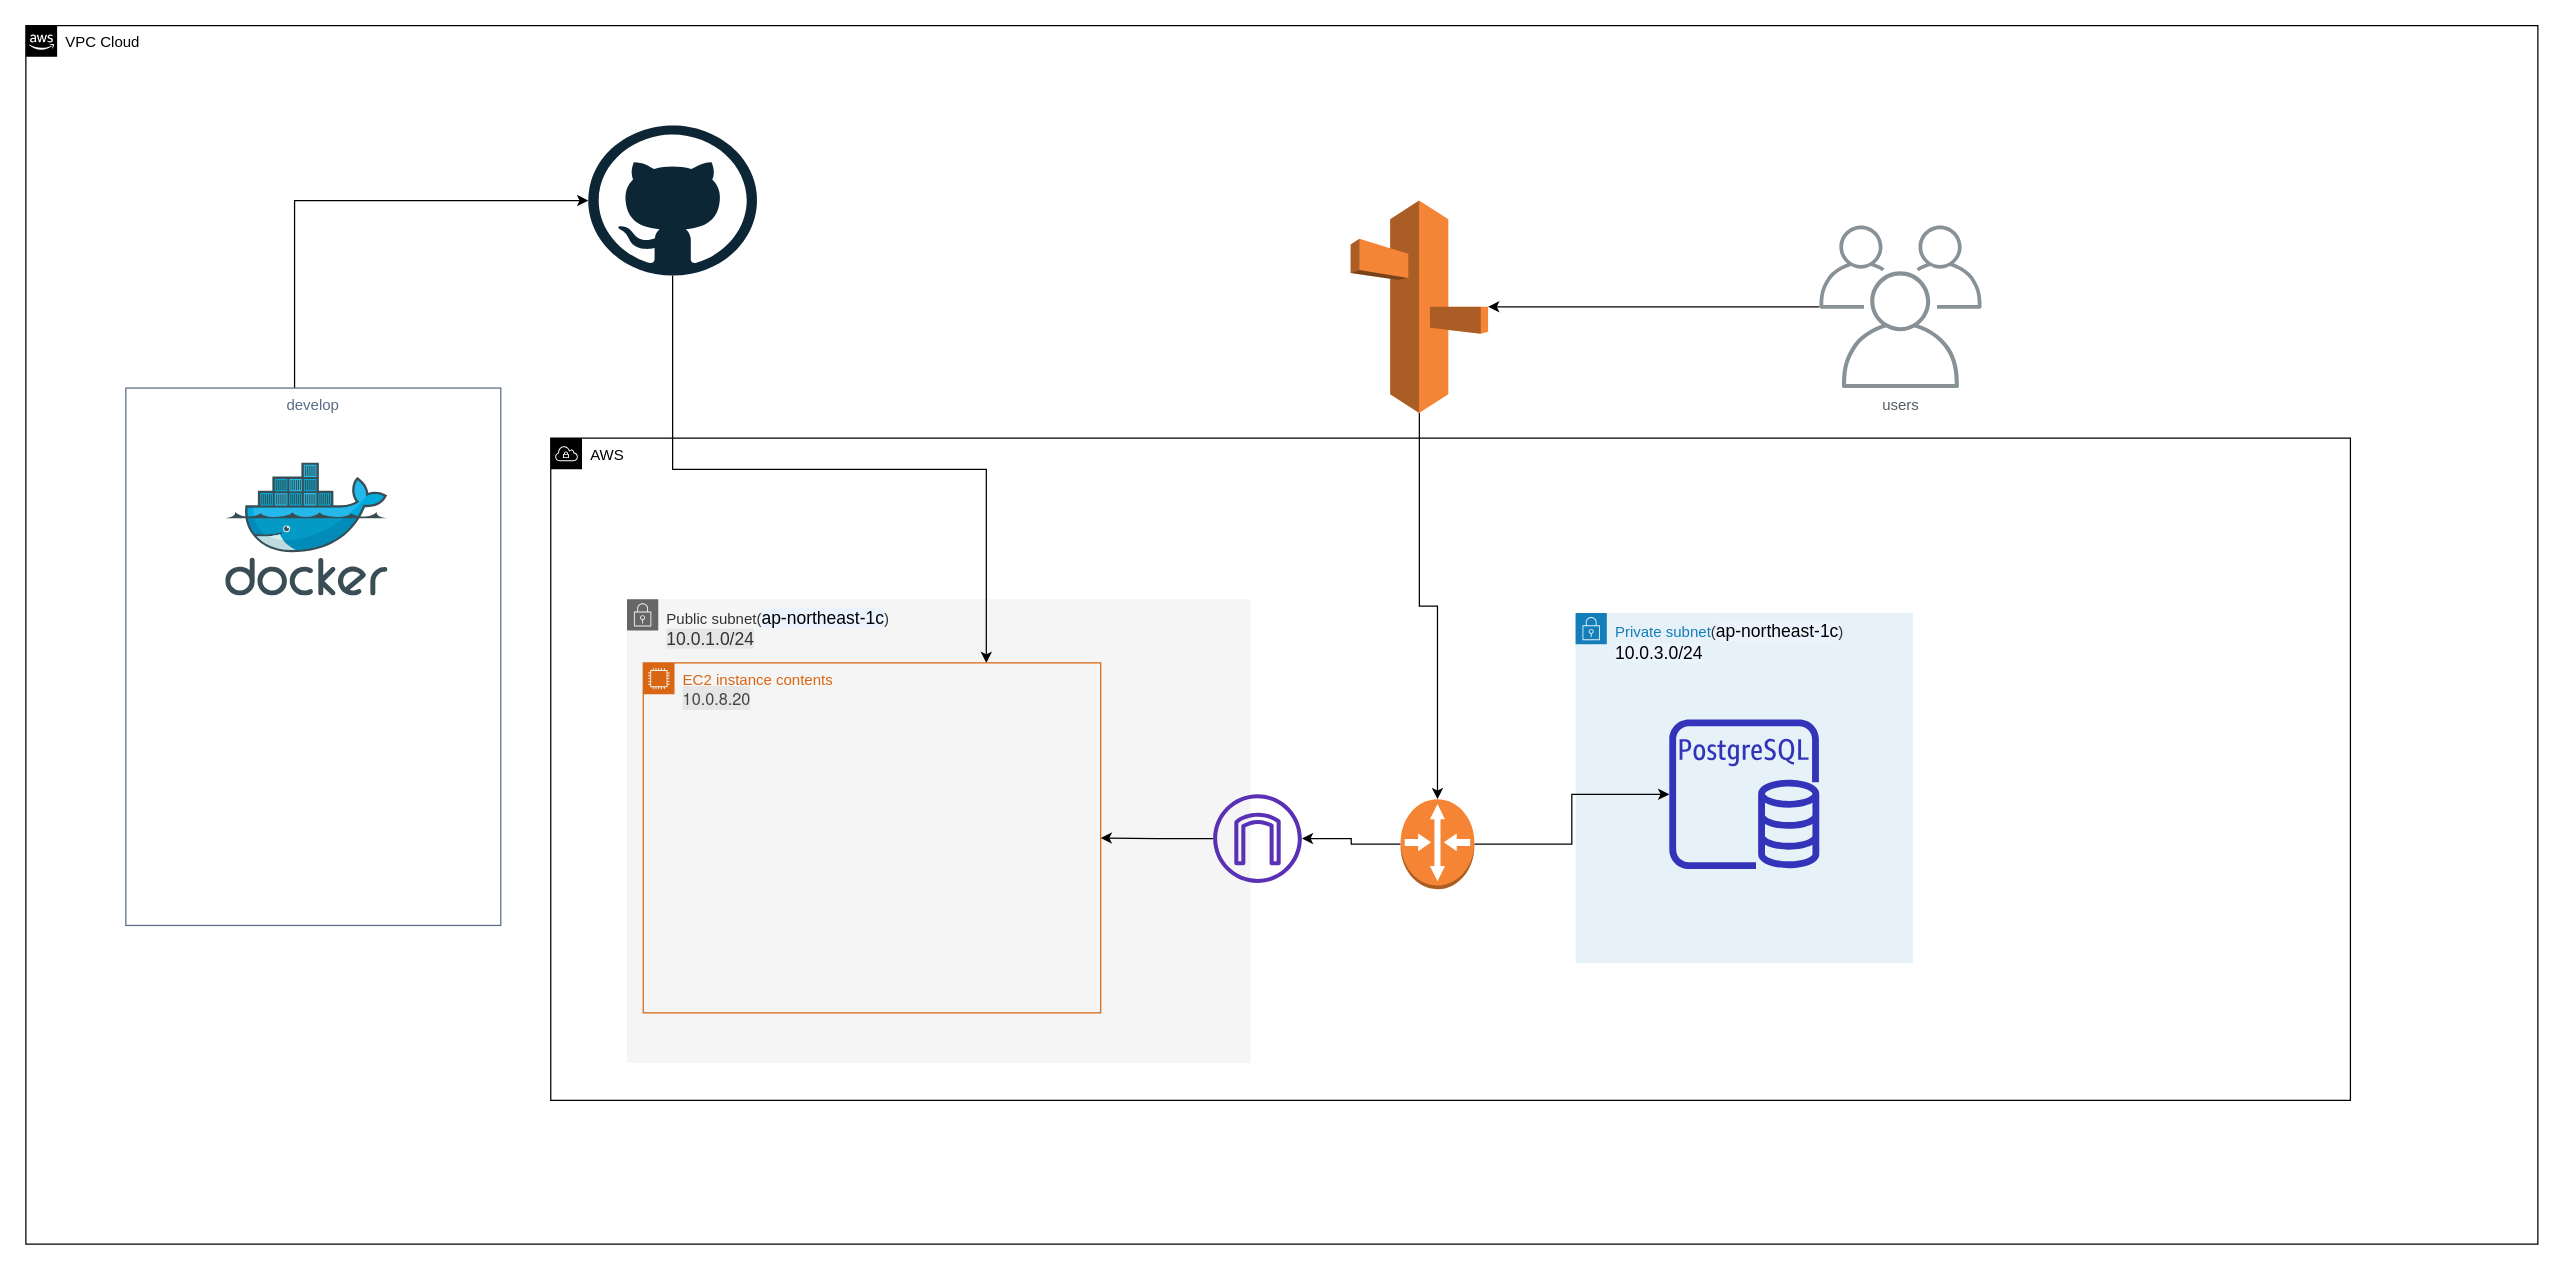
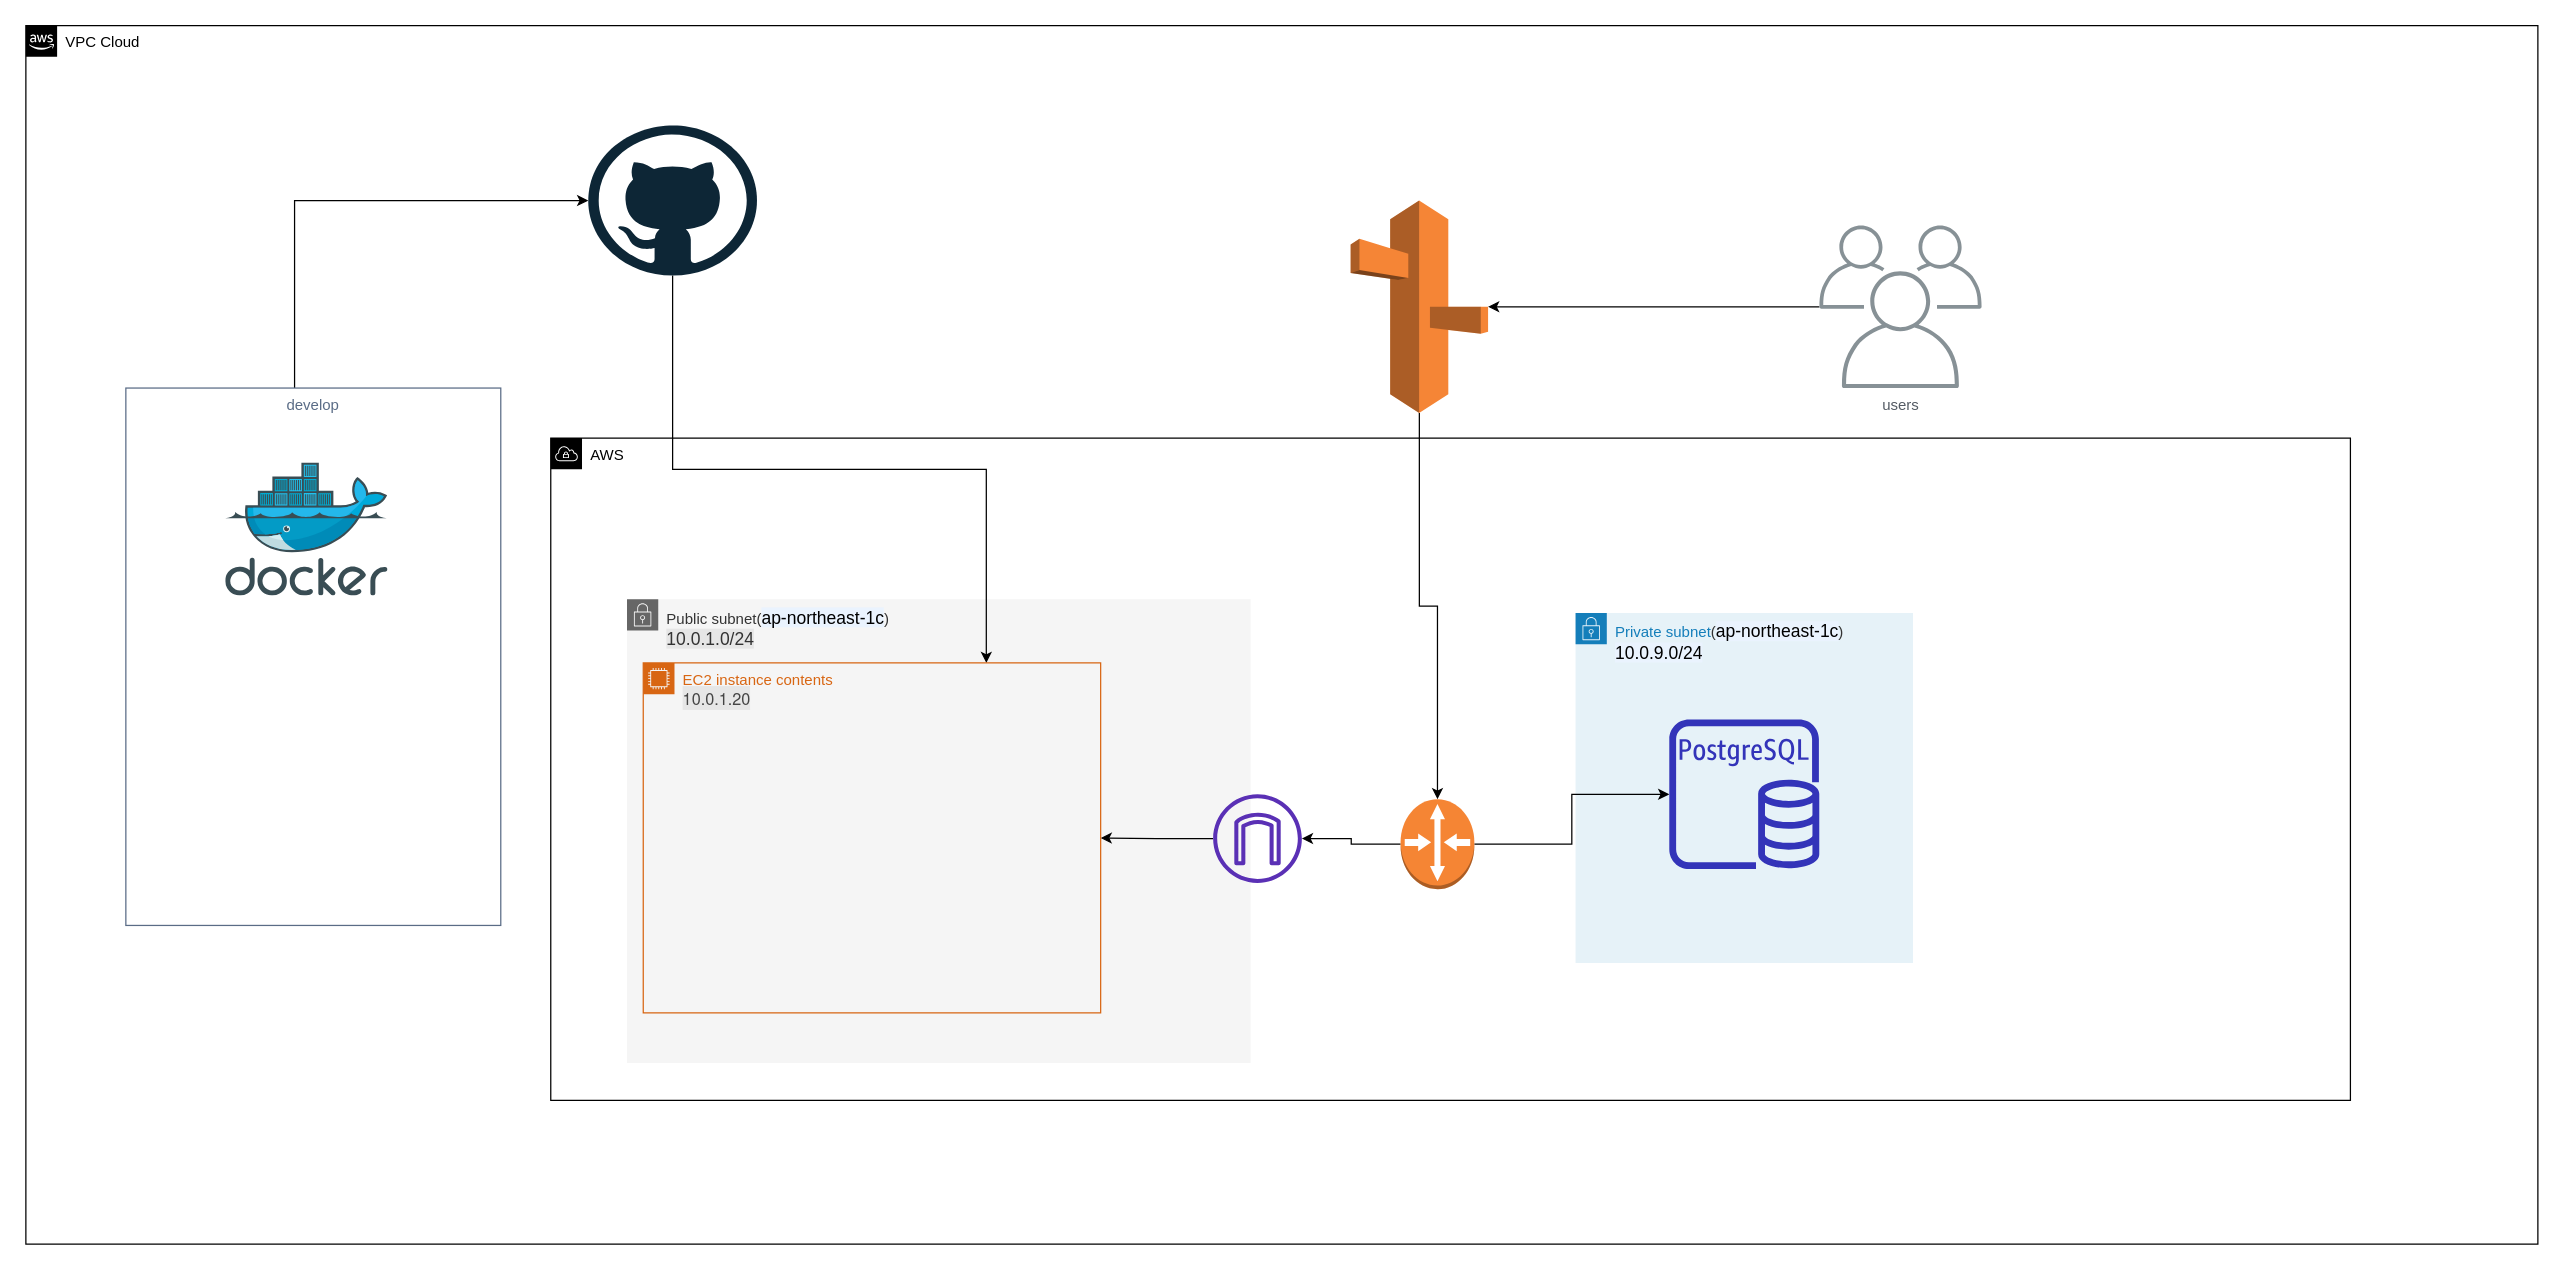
  <mxCell id="0" />
  <mxCell id="1" parent="0" />
  <mxCell id="2" value="VPC Cloud" style="points=[[0,0],[0.25,0],[0.5,0],[0.75,0],[1,0],[1,0.25],[1,0.5],[1,0.75],[1,1],[0.75,1],[0.5,1],[0.25,1],[0,1],[0,0.75],[0,0.5],[0,0.25]];outlineConnect=0;html=1;whiteSpace=wrap;fontSize=12;fontStyle=0;shape=mxgraph.aws4.group;grIcon=mxgraph.aws4.group_aws_cloud_alt;verticalAlign=top;align=left;spacingLeft=30;dashed=0;gradientColor=#ffffff;shadow=0;" vertex="1" parent="1"><mxGeometry x="20" y="20" width="2010" height="975" as="geometry" /></mxCell>
  <mxCell id="3" value="AWS" style="points=[[0,0],[0.25,0],[0.5,0],[0.75,0],[1,0],[1,0.25],[1,0.5],[1,0.75],[1,1],[0.75,1],[0.5,1],[0.25,1],[0,1],[0,0.75],[0,0.5],[0,0.25]];outlineConnect=0;html=1;whiteSpace=wrap;fontSize=12;fontStyle=0;shape=mxgraph.aws4.group;grIcon=mxgraph.aws4.group_vpc;verticalAlign=top;align=left;spacingLeft=30;dashed=0;shadow=0;sketch=0;" vertex="1" parent="1"><mxGeometry x="440" y="350" width="1440" height="530" as="geometry" /></mxCell>
  <mxCell id="4" value="Public subnet(&lt;span style=&quot;color: rgb(0 , 0 , 0) ; font-family: &amp;#34;arial&amp;#34; ; font-size: 14px ; background-color: rgb(234 , 243 , 254)&quot;&gt;ap-northeast-1c&lt;/span&gt;)&lt;br&gt;&lt;font face=&quot;arial&quot;&gt;&lt;span style=&quot;font-size: 14px ; background-color: rgb(230 , 230 , 230)&quot;&gt;10.0.1.0/24&lt;/span&gt;&lt;/font&gt;" style="points=[[0,0],[0.25,0],[0.5,0],[0.75,0],[1,0],[1,0.25],[1,0.5],[1,0.75],[1,1],[0.75,1],[0.5,1],[0.25,1],[0,1],[0,0.75],[0,0.5],[0,0.25]];outlineConnect=0;html=1;whiteSpace=wrap;fontSize=12;fontStyle=0;shape=mxgraph.aws4.group;grIcon=mxgraph.aws4.group_security_group;grStroke=0;strokeColor=#666666;fillColor=#f5f5f5;verticalAlign=top;align=left;spacingLeft=30;fontColor=#333333;" vertex="1" parent="1"><mxGeometry x="501" y="479" width="499" height="371" as="geometry" /></mxCell>
- <mxCell id="5" value="Private subnet&lt;span style=&quot;color: rgb(51 , 51 , 51)&quot;&gt;(&lt;/span&gt;&lt;span style=&quot;color: rgb(0 , 0 , 0) ; font-family: &amp;#34;arial&amp;#34; ; font-size: 14px ; background-color: rgb(234 , 243 , 254)&quot;&gt;ap-northeast-1c&lt;/span&gt;&lt;span style=&quot;color: rgb(51 , 51 , 51)&quot;&gt;)&lt;br&gt;&lt;/span&gt;&lt;span style=&quot;color: rgb(0 , 0 , 0) ; font-family: &amp;#34;arial&amp;#34; ; font-size: 14px ; background-color: rgb(234 , 243 , 254)&quot;&gt;10.0.3.0/24&lt;/span&gt;&lt;span style=&quot;color: rgb(51 , 51 , 51)&quot;&gt;&lt;br&gt;&lt;/span&gt;" style="points=[[0,0],[0.25,0],[0.5,0],[0.75,0],[1,0],[1,0.25],[1,0.5],[1,0.75],[1,1],[0.75,1],[0.5,1],[0.25,1],[0,1],[0,0.75],[0,0.5],[0,0.25]];outlineConnect=0;gradientColor=none;html=1;whiteSpace=wrap;fontSize=12;fontStyle=0;shape=mxgraph.aws4.group;grIcon=mxgraph.aws4.group_security_group;grStroke=0;strokeColor=#147EBA;fillColor=#E6F2F8;verticalAlign=top;align=left;spacingLeft=30;fontColor=#147EBA;dashed=0;" vertex="1" parent="1"><mxGeometry x="1260" y="490" width="270" height="280" as="geometry" /></mxCell>
+ <mxCell id="5" value="Private subnet&lt;span style=&quot;color: rgb(51 , 51 , 51)&quot;&gt;(&lt;/span&gt;&lt;span style=&quot;color: rgb(0 , 0 , 0) ; font-family: &amp;#34;arial&amp;#34; ; font-size: 14px ; background-color: rgb(234 , 243 , 254)&quot;&gt;ap-northeast-1c&lt;/span&gt;&lt;span style=&quot;color: rgb(51 , 51 , 51)&quot;&gt;)&lt;br&gt;&lt;/span&gt;&lt;span style=&quot;color: rgb(0 , 0 , 0) ; font-family: &amp;#34;arial&amp;#34; ; font-size: 14px ; background-color: rgb(234 , 243 , 254)&quot;&gt;10.0.9.0/24&lt;/span&gt;&lt;span style=&quot;color: rgb(51 , 51 , 51)&quot;&gt;&lt;br&gt;&lt;/span&gt;" style="points=[[0,0],[0.25,0],[0.5,0],[0.75,0],[1,0],[1,0.25],[1,0.5],[1,0.75],[1,1],[0.75,1],[0.5,1],[0.25,1],[0,1],[0,0.75],[0,0.5],[0,0.25]];outlineConnect=0;gradientColor=none;html=1;whiteSpace=wrap;fontSize=12;fontStyle=0;shape=mxgraph.aws4.group;grIcon=mxgraph.aws4.group_security_group;grStroke=0;strokeColor=#147EBA;fillColor=#E6F2F8;verticalAlign=top;align=left;spacingLeft=30;fontColor=#147EBA;dashed=0;" vertex="1" parent="1"><mxGeometry x="1260" y="490" width="270" height="280" as="geometry" /></mxCell>
  <mxCell id="6" value="" style="outlineConnect=0;fontColor=#232F3E;gradientColor=none;fillColor=#3334B9;strokeColor=none;dashed=0;verticalLabelPosition=bottom;verticalAlign=top;align=center;html=1;fontSize=12;fontStyle=0;aspect=fixed;pointerEvents=1;shape=mxgraph.aws4.rds_postgresql_instance;" vertex="1" parent="1"><mxGeometry x="1335" y="575" width="120" height="120" as="geometry" /></mxCell>
  <mxCell id="7" style="edgeStyle=orthogonalEdgeStyle;rounded=0;orthogonalLoop=1;jettySize=auto;html=1;" edge="1" parent="1" source="8" target="15"><mxGeometry relative="1" as="geometry" /></mxCell>
  <mxCell id="8" value="users" style="outlineConnect=0;gradientColor=none;fontColor=#545B64;strokeColor=none;fillColor=#879196;dashed=0;verticalLabelPosition=bottom;verticalAlign=top;align=center;html=1;fontSize=12;fontStyle=0;aspect=fixed;shape=mxgraph.aws4.illustration_users;pointerEvents=1" vertex="1" parent="1"><mxGeometry x="1455" y="180" width="130" height="130" as="geometry" /></mxCell>
  <mxCell id="9" value="" style="edgeStyle=orthogonalEdgeStyle;rounded=0;orthogonalLoop=1;jettySize=auto;html=1;" edge="1" parent="1" source="10" target="19"><mxGeometry relative="1" as="geometry" /></mxCell>
  <mxCell id="10" value="" style="outlineConnect=0;fontColor=#232F3E;gradientColor=none;fillColor=#5A30B5;strokeColor=none;dashed=0;verticalLabelPosition=bottom;verticalAlign=top;align=center;html=1;fontSize=12;fontStyle=0;aspect=fixed;pointerEvents=1;shape=mxgraph.aws4.internet_gateway;shadow=0;sketch=0;" vertex="1" parent="1"><mxGeometry x="970" y="635" width="71" height="71" as="geometry" /></mxCell>
  <mxCell id="11" value="" style="shape=image;html=1;verticalAlign=top;verticalLabelPosition=bottom;labelBackgroundColor=#ffffff;imageAspect=0;aspect=fixed;image=https://cdn4.iconfinder.com/data/icons/logos-brands-5/24/nginx-128.png;shadow=0;sketch=0;gradientColor=none;" vertex="1" parent="1"><mxGeometry x="582.5" y="695" width="100" height="100" as="geometry" /></mxCell>
  <mxCell id="12" value="" style="shape=image;html=1;verticalAlign=top;verticalLabelPosition=bottom;labelBackgroundColor=#ffffff;imageAspect=0;aspect=fixed;image=https://cdn4.iconfinder.com/data/icons/scripting-and-programming-languages/158/Ruby_on_Rails_2-128.png;shadow=0;sketch=0;gradientColor=none;" vertex="1" parent="1"><mxGeometry x="570" y="557.5" width="112.5" height="112.5" as="geometry" /></mxCell>
  <mxCell id="13" value="" style="shape=image;html=1;verticalAlign=top;verticalLabelPosition=bottom;labelBackgroundColor=#ffffff;imageAspect=0;aspect=fixed;image=https://cdn3.iconfinder.com/data/icons/fantasy-and-role-play-game-adventure-quest/512/Unicorn-128.png;shadow=0;sketch=0;gradientColor=none;" vertex="1" parent="1"><mxGeometry x="760" y="570" width="100" height="100" as="geometry" /></mxCell>
  <mxCell id="14" style="edgeStyle=orthogonalEdgeStyle;rounded=0;orthogonalLoop=1;jettySize=auto;html=1;" edge="1" parent="1" source="15" target="22"><mxGeometry relative="1" as="geometry" /></mxCell>
  <mxCell id="15" value="" style="outlineConnect=0;dashed=0;verticalLabelPosition=bottom;verticalAlign=top;align=center;html=1;shape=mxgraph.aws3.route_53;fillColor=#F58536;gradientColor=none;shadow=0;sketch=0;" vertex="1" parent="1"><mxGeometry x="1080" y="160" width="110" height="170" as="geometry" /></mxCell>
  <mxCell id="16" style="edgeStyle=orthogonalEdgeStyle;rounded=0;orthogonalLoop=1;jettySize=auto;html=1;entryX=0.75;entryY=0;entryDx=0;entryDy=0;" edge="1" parent="1" source="17" target="19"><mxGeometry relative="1" as="geometry" /></mxCell>
  <mxCell id="17" value="" style="dashed=0;outlineConnect=0;html=1;align=center;labelPosition=center;verticalLabelPosition=bottom;verticalAlign=top;shape=mxgraph.weblogos.github;shadow=0;sketch=0;gradientColor=none;" vertex="1" parent="1"><mxGeometry x="470" y="100" width="135" height="120" as="geometry" /></mxCell>
  <mxCell id="18" value="" style="aspect=fixed;html=1;points=[];align=center;image;fontSize=12;image=img/lib/mscae/Docker.svg;shadow=0;sketch=0;gradientColor=none;" vertex="1" parent="1"><mxGeometry x="180" y="370" width="129.88" height="106.5" as="geometry" /></mxCell>
- <mxCell id="19" value="EC2 instance contents&lt;br&gt;&lt;span style=&quot;color: rgb(68 , 68 , 68) ; font-family: &amp;#34;helvetica neue&amp;#34; , &amp;#34;roboto&amp;#34; , &amp;#34;arial&amp;#34; , sans-serif ; font-size: 13px ; text-align: center ; background-color: rgb(230 , 230 , 230)&quot;&gt;10.0.8.20&lt;/span&gt;" style="points=[[0,0],[0.25,0],[0.5,0],[0.75,0],[1,0],[1,0.25],[1,0.5],[1,0.75],[1,1],[0.75,1],[0.5,1],[0.25,1],[0,1],[0,0.75],[0,0.5],[0,0.25]];outlineConnect=0;gradientColor=none;html=1;whiteSpace=wrap;fontSize=12;fontStyle=0;shape=mxgraph.aws4.group;grIcon=mxgraph.aws4.group_ec2_instance_contents;strokeColor=#D86613;fillColor=none;verticalAlign=top;align=left;spacingLeft=30;fontColor=#D86613;dashed=0;shadow=0;sketch=0;" vertex="1" parent="1"><mxGeometry x="514" y="530" width="366" height="280" as="geometry" /></mxCell>
+ <mxCell id="19" value="EC2 instance contents&lt;br&gt;&lt;span style=&quot;color: rgb(68 , 68 , 68) ; font-family: &amp;#34;helvetica neue&amp;#34; , &amp;#34;roboto&amp;#34; , &amp;#34;arial&amp;#34; , sans-serif ; font-size: 13px ; text-align: center ; background-color: rgb(230 , 230 , 230)&quot;&gt;10.0.1.20&lt;/span&gt;" style="points=[[0,0],[0.25,0],[0.5,0],[0.75,0],[1,0],[1,0.25],[1,0.5],[1,0.75],[1,1],[0.75,1],[0.5,1],[0.25,1],[0,1],[0,0.75],[0,0.5],[0,0.25]];outlineConnect=0;gradientColor=none;html=1;whiteSpace=wrap;fontSize=12;fontStyle=0;shape=mxgraph.aws4.group;grIcon=mxgraph.aws4.group_ec2_instance_contents;strokeColor=#D86613;fillColor=none;verticalAlign=top;align=left;spacingLeft=30;fontColor=#D86613;dashed=0;shadow=0;sketch=0;" vertex="1" parent="1"><mxGeometry x="514" y="530" width="366" height="280" as="geometry" /></mxCell>
  <mxCell id="20" style="edgeStyle=orthogonalEdgeStyle;rounded=0;orthogonalLoop=1;jettySize=auto;html=1;" edge="1" parent="1" source="22" target="10"><mxGeometry relative="1" as="geometry" /></mxCell>
  <mxCell id="21" style="edgeStyle=orthogonalEdgeStyle;rounded=0;orthogonalLoop=1;jettySize=auto;html=1;" edge="1" parent="1" source="22" target="6"><mxGeometry relative="1" as="geometry" /></mxCell>
  <mxCell id="22" value="" style="outlineConnect=0;dashed=0;verticalLabelPosition=bottom;verticalAlign=top;align=center;html=1;shape=mxgraph.aws3.router;fillColor=#F58534;gradientColor=none;shadow=0;sketch=0;" vertex="1" parent="1"><mxGeometry x="1120" y="639" width="59" height="72" as="geometry" /></mxCell>
  <mxCell id="23" style="edgeStyle=orthogonalEdgeStyle;rounded=0;orthogonalLoop=1;jettySize=auto;html=1;" edge="1" parent="1" source="24" target="17"><mxGeometry relative="1" as="geometry"><Array as="points"><mxPoint x="235" y="160" /></Array></mxGeometry></mxCell>
  <mxCell id="24" value="develop" style="fillColor=none;strokeColor=#5A6C86;verticalAlign=top;fontStyle=0;fontColor=#5A6C86;shadow=0;sketch=0;" vertex="1" parent="1"><mxGeometry x="100" y="310" width="300" height="430" as="geometry" /></mxCell>
